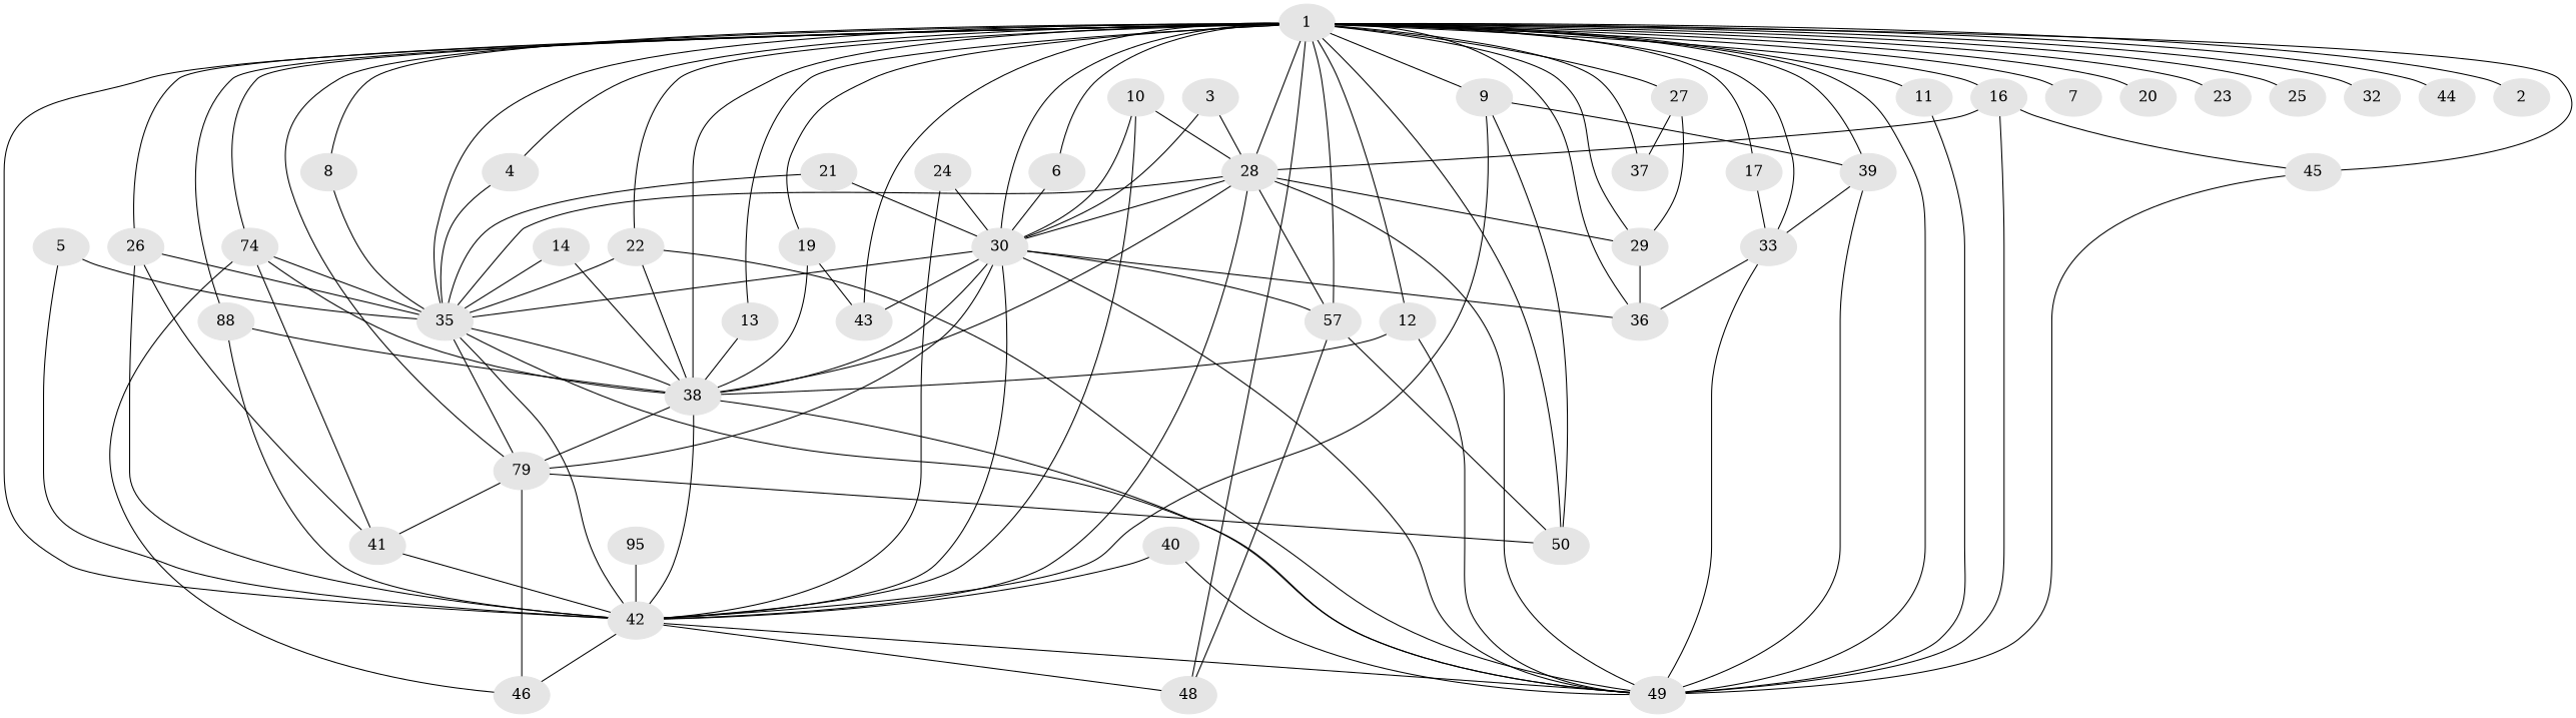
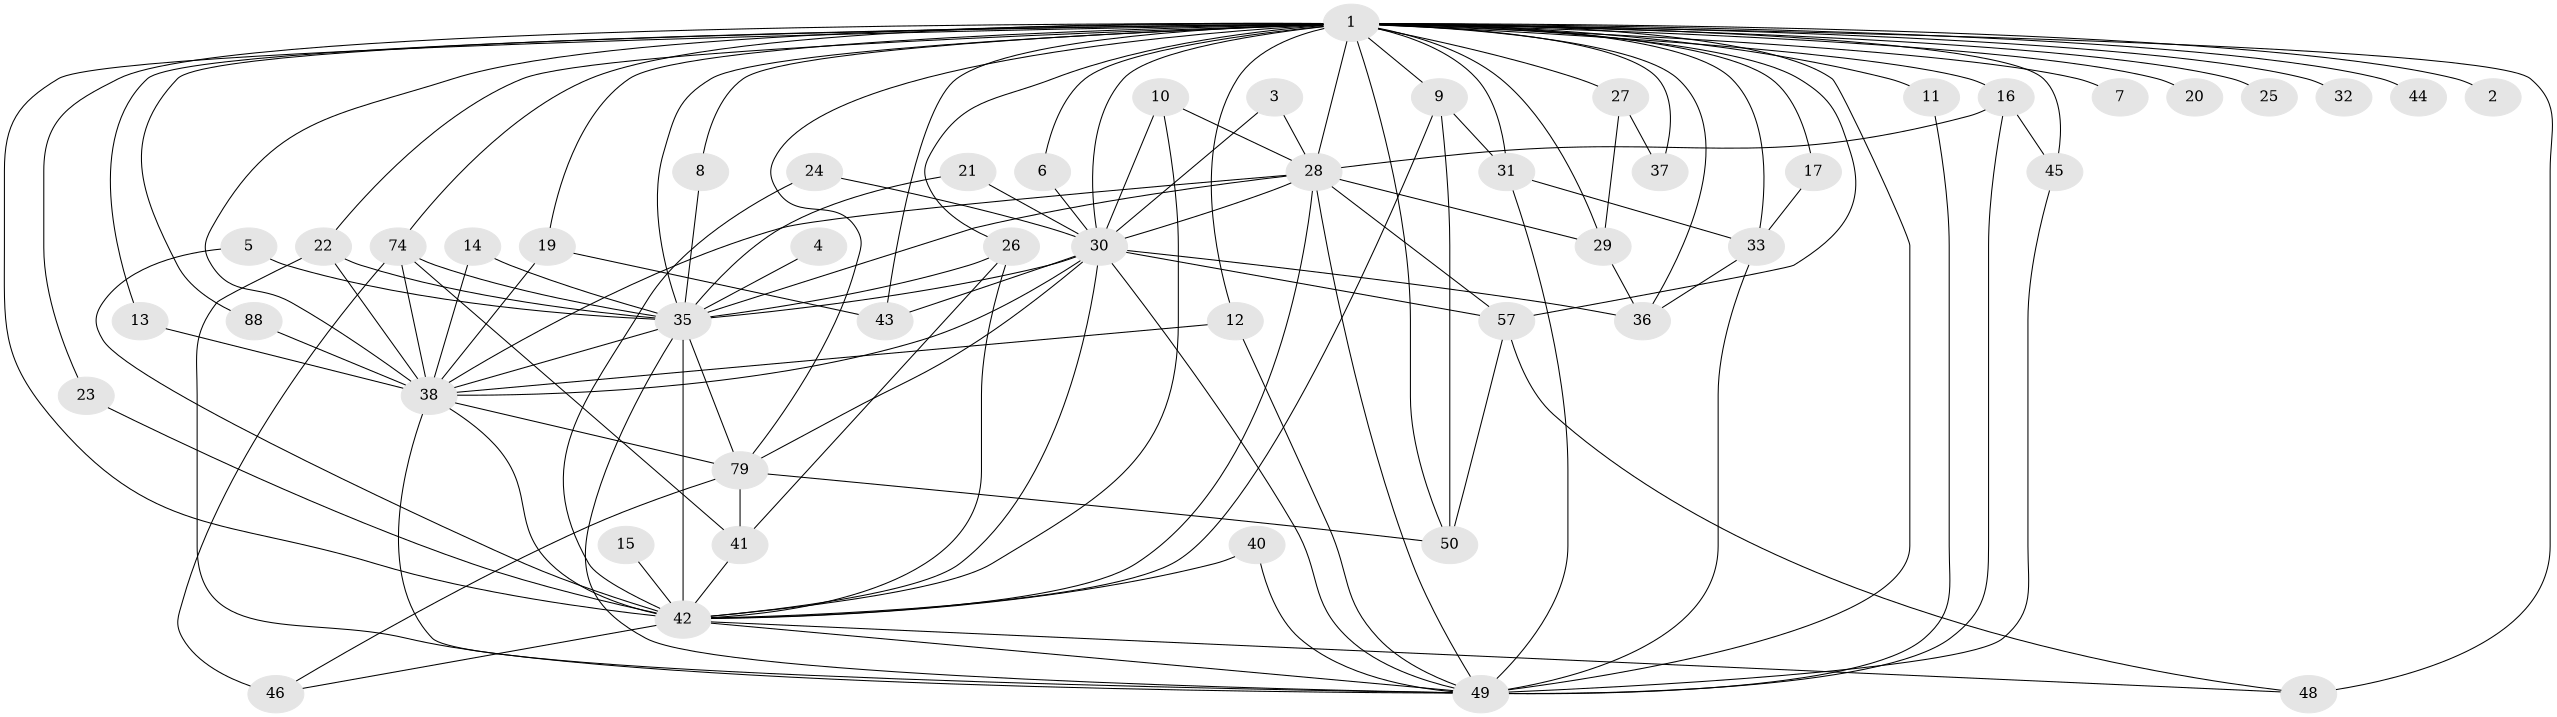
  graph {
    node [color=gray90 style=filled]
    edge [weight=1.0]
    1
    2
    4
    6
    7
    8
    9
    11
    12
    13
    16
    17
    n13 [label=88]
    19
    20
    22
    23
    25
    26
    27
    28
    29
    30
-   31 [label=39]
+   31
    32
    33
    n27 [label=74]
    35
    36
    37
    38
    n32 [label=79]
    42
    43
    44
    45
    n37 [label=57]
    48
    49
    50
    41
    46
    40
    3
    5
    10
    14
-   15 [label=95]
+   15
    21
    24
    1 -- 2 [weight=2.0]
-   1 -- 4
    1 -- 6
    1 -- 7 [weight=2.0]
    1 -- 8
    1 -- 9
    1 -- 11 [weight=2.0]
    1 -- 12
    1 -- 13
    1 -- 16 [weight=2.0]
    1 -- 17
    1 -- n13
    1 -- 19
    1 -- 20 [weight=2.0]
    1 -- 22
    1 -- 23
    1 -- 25 [weight=2.0]
    1 -- 26
    1 -- 27 [weight=2.0]
    1 -- 28 [weight=5.0]
    1 -- 29 [weight=2.0]
    1 -- 30 [weight=5.0]
    1 -- 31 [weight=2.0]
    1 -- 32
    1 -- 33 [weight=2.0]
    1 -- n27 [weight=2.0]
    1 -- 35 [weight=5.0]
    1 -- 36
    1 -- 37
    1 -- 38 [weight=5.0]
    1 -- n32
    1 -- 42 [weight=4.0]
    1 -- 43 [weight=2.0]
    1 -- 44 [weight=2.0]
    1 -- 45 [weight=2.0]
    1 -- n37
    1 -- 48 [weight=2.0]
    1 -- 49 [weight=4.0]
    1 -- 50 [weight=2.0]
    4 -- 35
    6 -- 30
    8 -- 35
    9 -- 31
    9 -- 42
    9 -- 50
    11 -- 49
    12 -- 38
    12 -- 49
    13 -- 38
    16 -- 28
    16 -- 45
    16 -- 49
    17 -- 33
    n13 -- 38
    19 -- 38
    19 -- 43
    22 -- 35
    22 -- 38
    22 -- 49
-   n13 -- 42
+   23 -- 42
    26 -- 35
    26 -- 42
    26 -- 41
    27 -- 29
    27 -- 37
    28 -- 29
    28 -- 30
    28 -- 35
    28 -- 38
    28 -- 42
    28 -- n37
    28 -- 49
    29 -- 36
    30 -- 35
    30 -- 36
    30 -- 38
    30 -- n32
    30 -- 42
    30 -- 43
    30 -- n37
    30 -- 49
    31 -- 33
    31 -- 49
    33 -- 36
    33 -- 49
    n27 -- 35
    n27 -- 38
    n27 -- 41
    n27 -- 46
    35 -- 38
    35 -- n32
    35 -- 42 [weight=2.0]
    35 -- 49
    38 -- n32 [weight=2.0]
    38 -- 42
    38 -- 49
    n32 -- 50
    n32 -- 41
    n32 -- 46
    42 -- 48
    42 -- 49 [weight=2.0]
    42 -- 46
    45 -- 49
    n37 -- 48
    n37 -- 50
    41 -- 42
    40 -- 42 [weight=2.0]
    40 -- 49
    3 -- 28
    3 -- 30
    5 -- 35
    5 -- 42
    10 -- 28
    10 -- 30
    10 -- 42
    14 -- 35
    14 -- 38
    15 -- 42
    21 -- 30
    21 -- 35
    24 -- 30
    24 -- 42
  }
